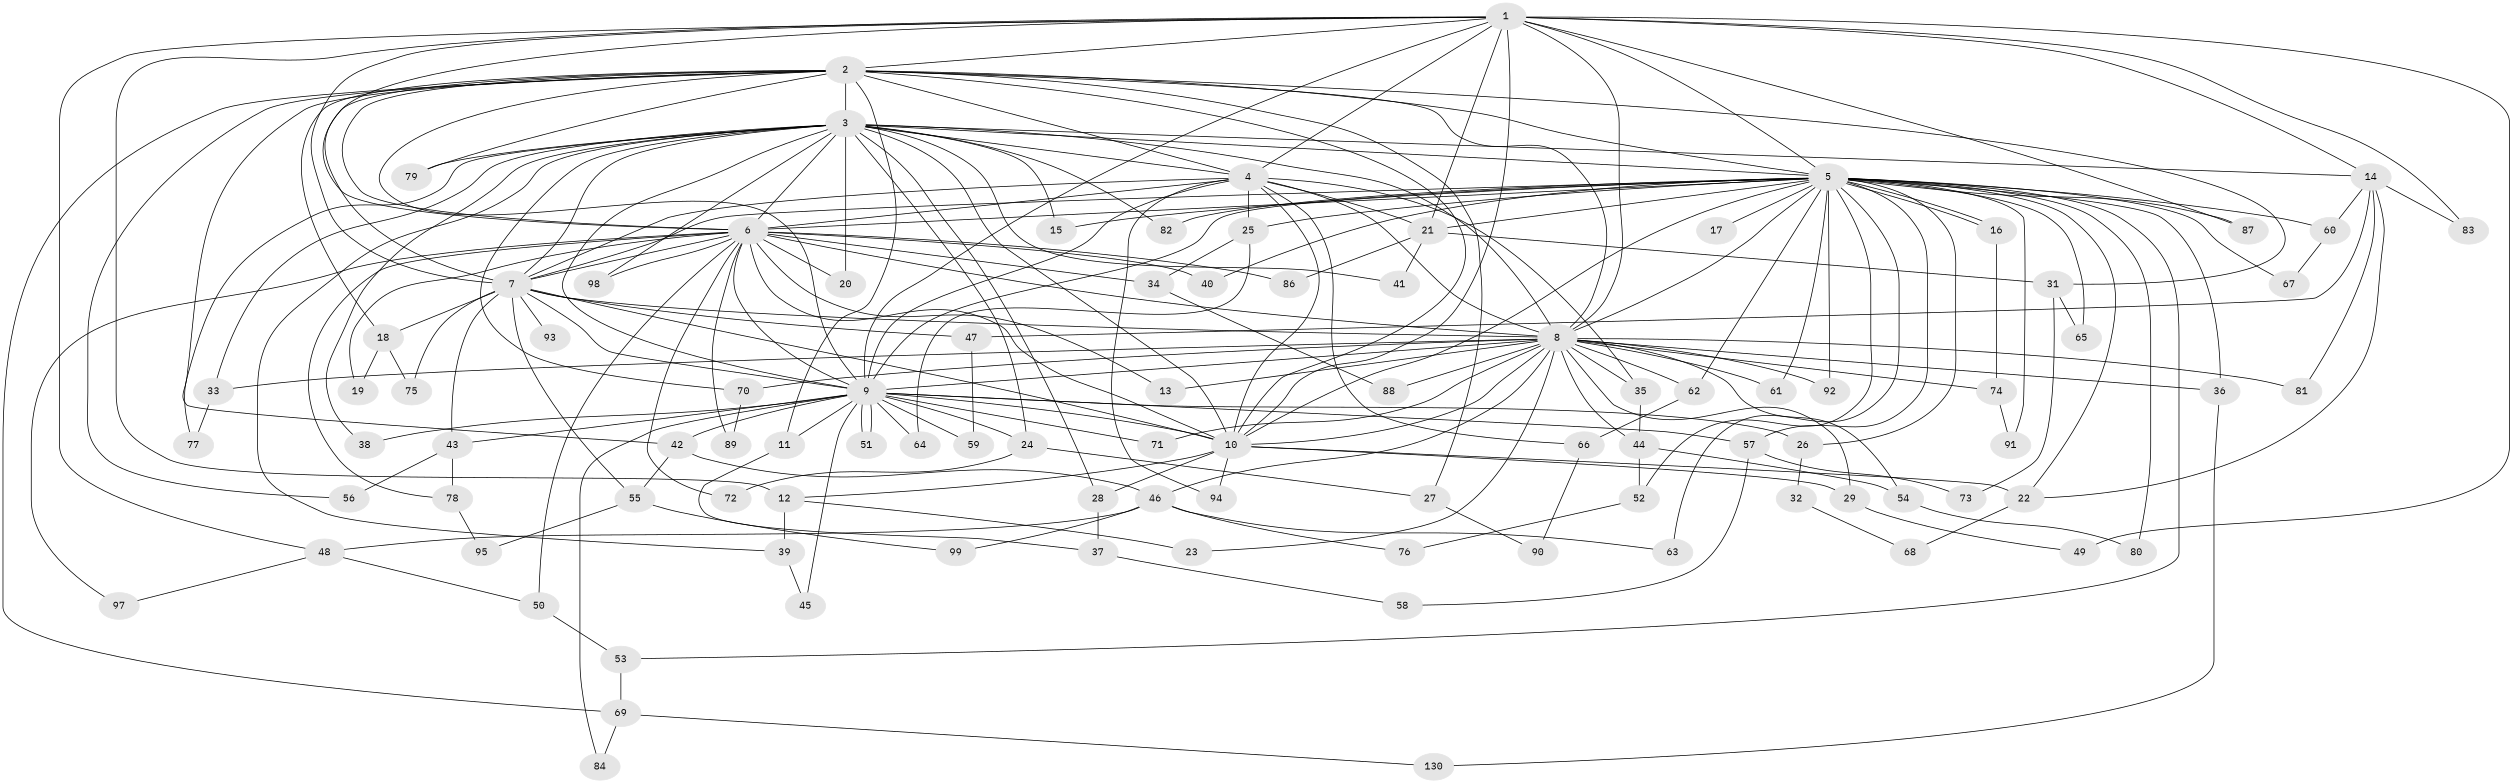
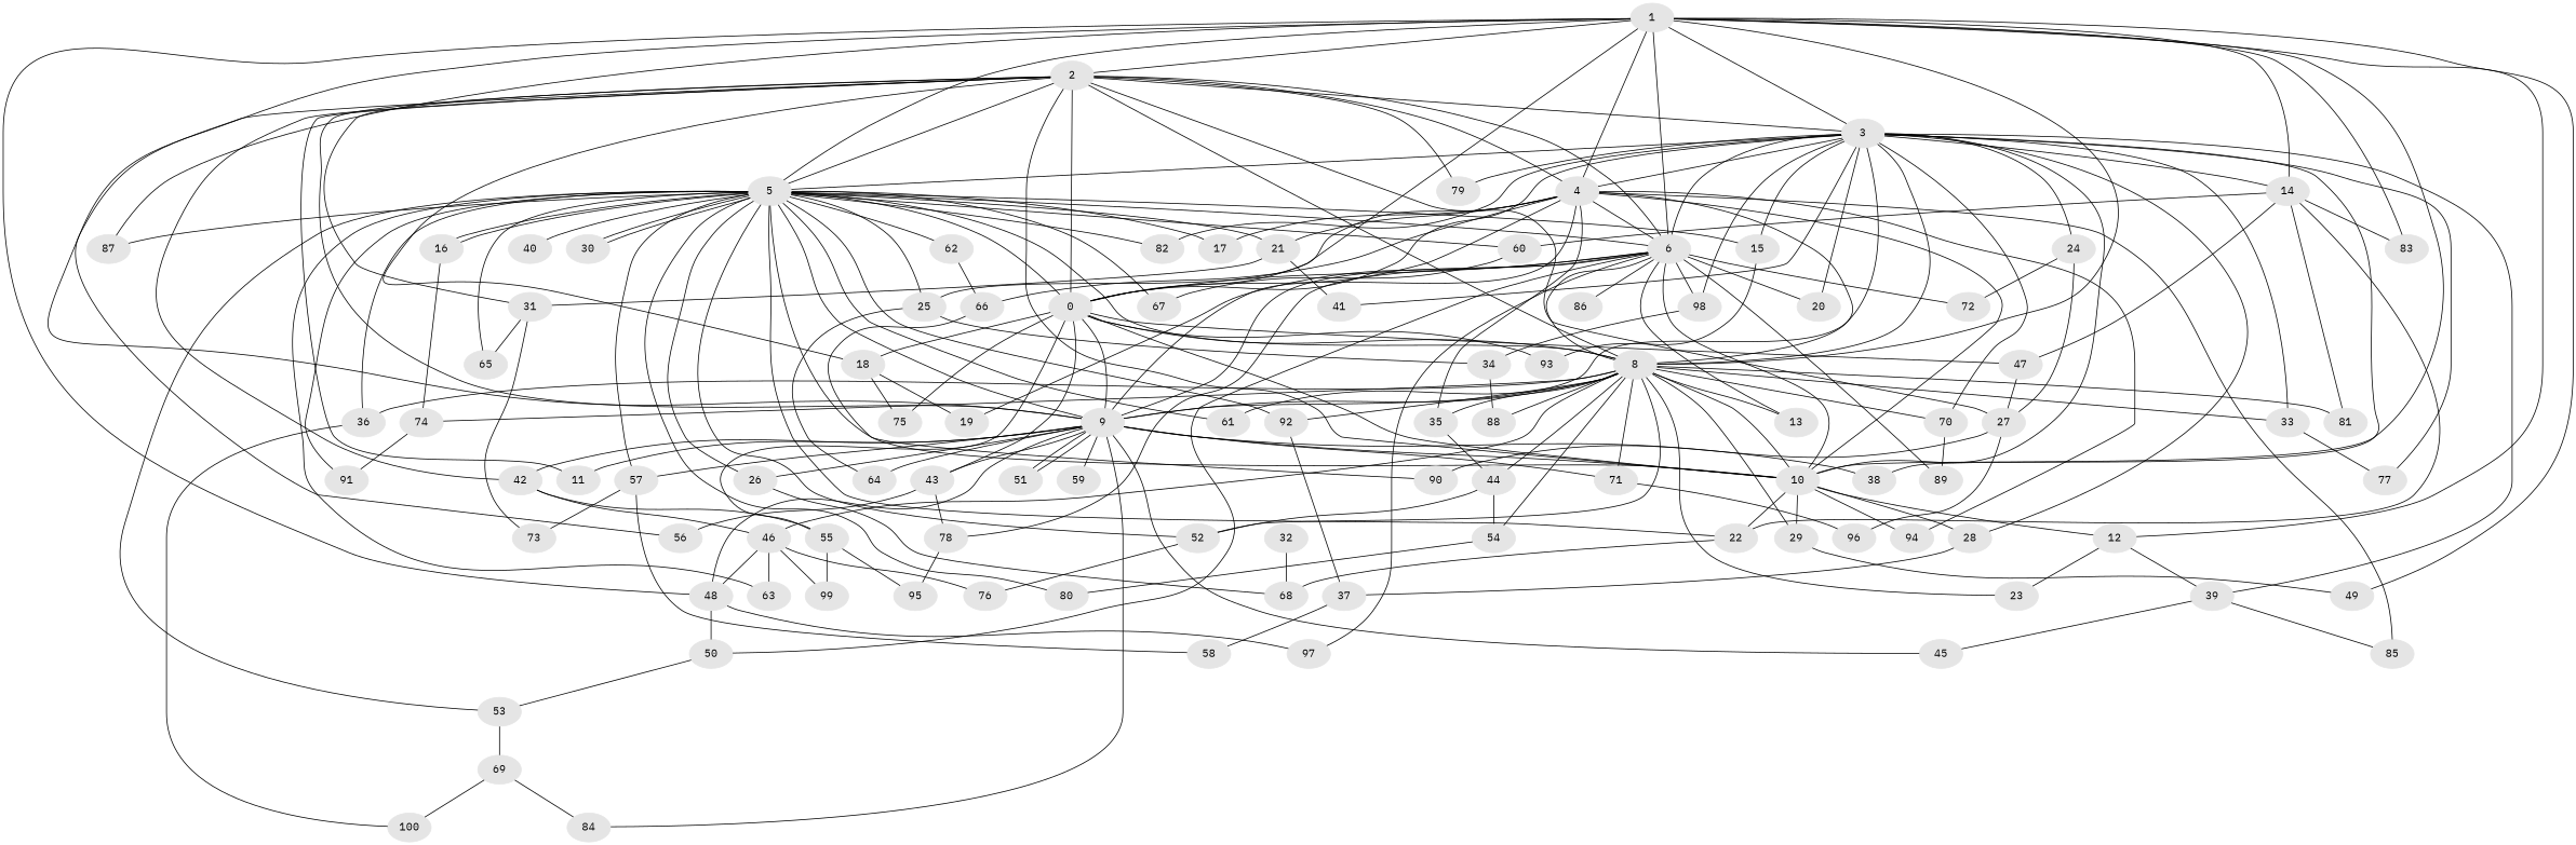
  graph {
    fontname="IBM Plex Mono"
    node [color=gray90 fontname="IBM Plex Mono" style=filled]
    edge [fontname="IBM Plex Mono"]
    1
    2
    3
    4
    5
    6
-   7
+   7 [label=0]
    8
    9
    10
    12
    14
    48
    49
    83
    87
    11
    18
    27
    31
    42
    56
    69
    79
    15
    20
    24
    28
    33
    38
    39
    41
    70
    77
    82
    98
    17
    21
    25
    35
    66
+   85
    94
    16
    22
    26
+   30
    36
    40
    52
    53
    57
    60
    61
    62
    63
    65
    67
    80
    91
    92
    13
    19
    34
    50
    72
    78
    86
    89
    97
    43
    47
    55
    75
    93
    23
    29
    44
    46
    54
    71
    74
    81
    88
    45
    51
    59
    64
    84
    37
    90
+   96
    73
-   100 [label=130]
+   100
    68
    32
    76
    58
    95
    99
    1 -- 2
-   1 -- 21
+   1 -- 3
    1 -- 4
    1 -- 5
    1 -- 6
    1 -- 7
    1 -- 8
    1 -- 9
    1 -- 10
    1 -- 12
    1 -- 14
    1 -- 48
    1 -- 49
    1 -- 83
    1 -- 87
    2 -- 3
    2 -- 4
    2 -- 5
    2 -- 6
    2 -- 7
    2 -- 8
    2 -- 9
    2 -- 10
    2 -- 11
    2 -- 18
    2 -- 27
    2 -- 31
    2 -- 42
    2 -- 56
-   2 -- 69
    2 -- 79
    3 -- 4
    3 -- 5
    3 -- 6
    3 -- 7
    3 -- 8
    3 -- 9
    3 -- 10
    3 -- 14
    3 -- 79
    3 -- 15
    3 -- 20
    3 -- 24
    3 -- 28
    3 -- 33
    3 -- 38
    3 -- 39
    3 -- 41
    3 -- 70
    3 -- 77
    3 -- 82
    3 -- 98
    4 -- 6
    4 -- 7
    4 -- 8
    4 -- 9
    4 -- 10
+   4 -- 17
    4 -- 21
    4 -- 25
    4 -- 35
    4 -- 66
+   4 -- 85
    4 -- 94
    5 -- 6
    5 -- 7
    5 -- 8
    5 -- 9
    5 -- 10
    5 -- 87
    5 -- 15
    5 -- 82
    5 -- 17
    5 -- 21
    5 -- 25
    5 -- 16
    5 -- 16
    5 -- 22
    5 -- 26
+   5 -- 30
+   5 -- 30
    5 -- 36
    5 -- 40
    5 -- 52
    5 -- 53
    5 -- 57
    5 -- 60
    5 -- 61
    5 -- 62
    5 -- 63
    5 -- 65
    5 -- 67
    5 -- 80
    5 -- 91
    5 -- 92
    6 -- 7
    6 -- 8
    6 -- 9
    6 -- 10
    6 -- 20
    6 -- 98
-   6 -- 40
    6 -- 13
    6 -- 19
-   6 -- 34
+   98 -- 34
    6 -- 50
    6 -- 72
    6 -- 78
    6 -- 86
    6 -- 89
    6 -- 97
    7 -- 8
    7 -- 9
    7 -- 10
    7 -- 18
    7 -- 43
    7 -- 47
    7 -- 55
    7 -- 75
    7 -- 93
    8 -- 9
    8 -- 10
    8 -- 33
    8 -- 70
    8 -- 35
    8 -- 36
    8 -- 61
-   8 -- 62
+   8 -- 52
    8 -- 92
    8 -- 13
    8 -- 23
    8 -- 29
    8 -- 44
    8 -- 46
    8 -- 54
    8 -- 71
    8 -- 74
    8 -- 81
    8 -- 88
    9 -- 10
    9 -- 11
    9 -- 42
-   9 -- 24
+   9 -- 48
    9 -- 38
    9 -- 26
    9 -- 57
    9 -- 43
    9 -- 71
    9 -- 45
    9 -- 51
    9 -- 51
    9 -- 59
    9 -- 64
    9 -- 84
    10 -- 12
    10 -- 28
    10 -- 94
    10 -- 22
    10 -- 29
    12 -- 39
    12 -- 23
    14 -- 83
    14 -- 22
    14 -- 60
    14 -- 47
    14 -- 81
    48 -- 50
    48 -- 97
-   11 -- 37
+   92 -- 37
    18 -- 19
    18 -- 75
    27 -- 90
+   27 -- 96
    31 -- 65
    31 -- 73
    42 -- 55
    42 -- 46
    69 -- 84
    69 -- 100
+   15 -- 93
    24 -- 27
    24 -- 72
    28 -- 37
    33 -- 77
+   39 -- 85
    39 -- 45
    70 -- 89
    21 -- 31
    21 -- 41
-   21 -- 86
    25 -- 34
    25 -- 64
    35 -- 44
    66 -- 90
    16 -- 74
    22 -- 68
-   26 -- 32
+   26 -- 68
    36 -- 100
    52 -- 76
    53 -- 69
    57 -- 73
    57 -- 58
    60 -- 67
    62 -- 66
    34 -- 88
    50 -- 53
    78 -- 95
    43 -- 56
    43 -- 78
-   47 -- 59
+   47 -- 27
    55 -- 95
    55 -- 99
    29 -- 49
    44 -- 52
    44 -- 54
    46 -- 48
    46 -- 63
    46 -- 76
    46 -- 99
    54 -- 80
+   71 -- 96
    74 -- 91
    37 -- 58
    32 -- 68
  }
